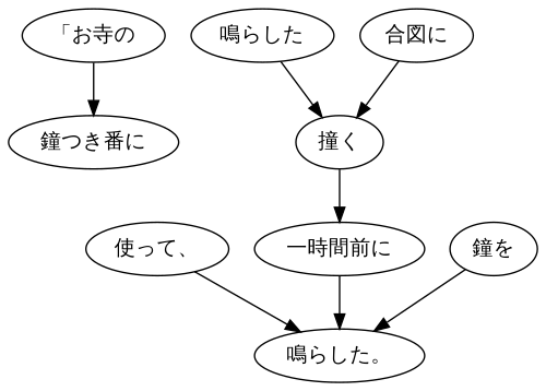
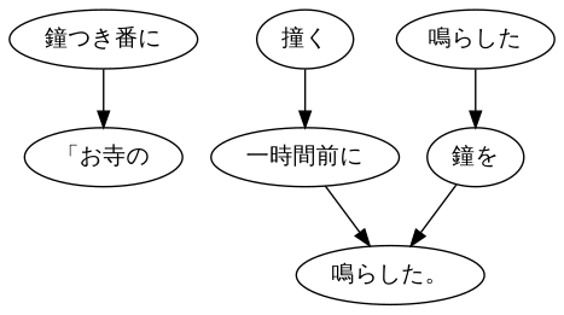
  digraph {
    fontname="Patrick Hand"
    node [fontname="Patrick Hand"]
    edge [fontname="Patrick Hand"]
    n1 [label="「お寺の"]
    n2 [label="鐘つき番に"]
-   n3 [label="使って、"]
    n4 [label="鳴らした。"]
    n5 [label="鳴らした"]
    n6 [label="撞く"]
    n7 [label="一時間前に"]
-   n8 [label="合図に"]
    n9 [label="鐘を"]
-   n1 -> n2
-   n3 -> n4
-   n5 -> n6
+   n2 -> n1
+   n5 -> n9
    n6 -> n7
    n7 -> n4
-   n8 -> n6
    n9 -> n4
  }
